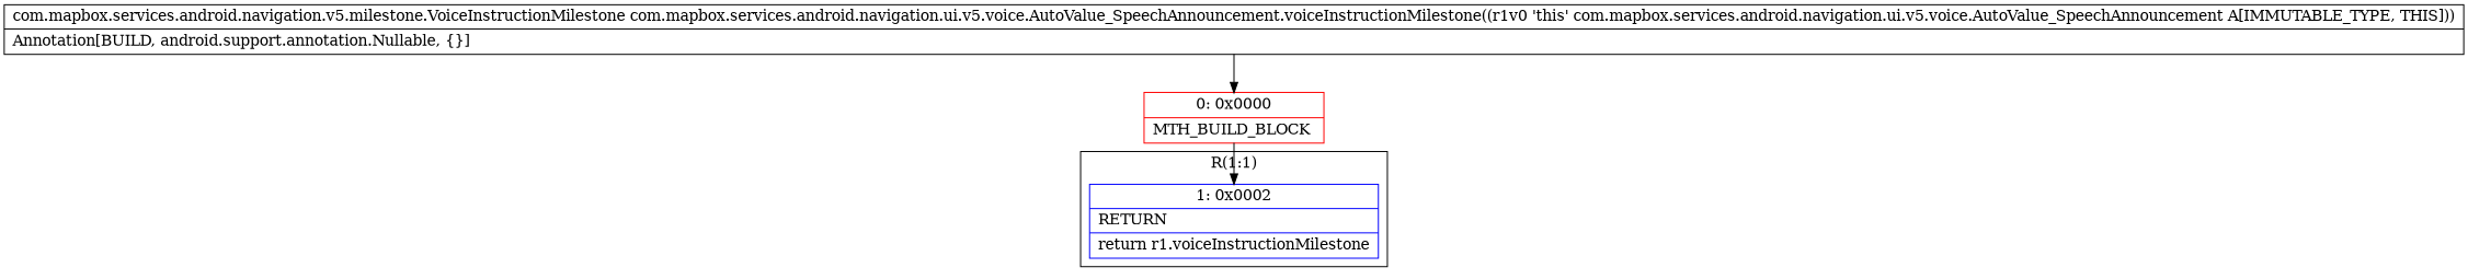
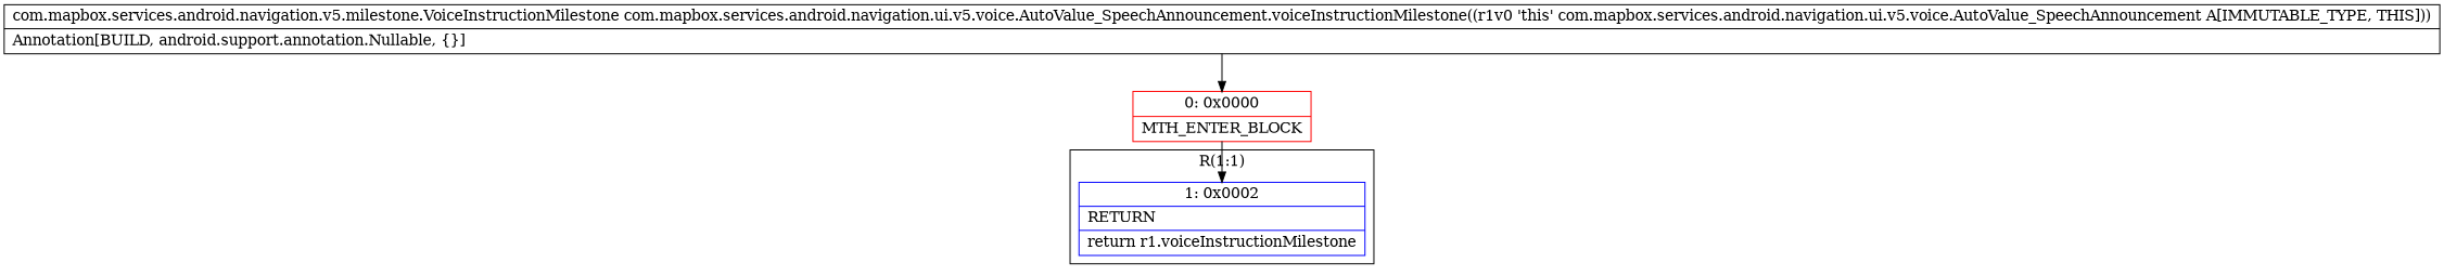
  digraph {
    node [shape=record]
    n1 [color=blue label="{1\:\ 0x0002|RETURN\l|return r1.voiceInstructionMilestone\l}"]
-   n2 [color=red label="{0\:\ 0x0000|MTH_BUILD_BLOCK\l}"]
+   n2 [color=red label="{0\:\ 0x0000|MTH_ENTER_BLOCK\l}"]
    n3 [label="{com.mapbox.services.android.navigation.v5.milestone.VoiceInstructionMilestone com.mapbox.services.android.navigation.ui.v5.voice.AutoValue_SpeechAnnouncement.voiceInstructionMilestone((r1v0 'this' com.mapbox.services.android.navigation.ui.v5.voice.AutoValue_SpeechAnnouncement A[IMMUTABLE_TYPE, THIS]))  | Annotation[BUILD, android.support.annotation.Nullable, \{\}]\l}"]
    subgraph cluster_1 {
      label="R(1:1)"
      n1
    }
    n2 -> n1
    n3 -> n2
  }
